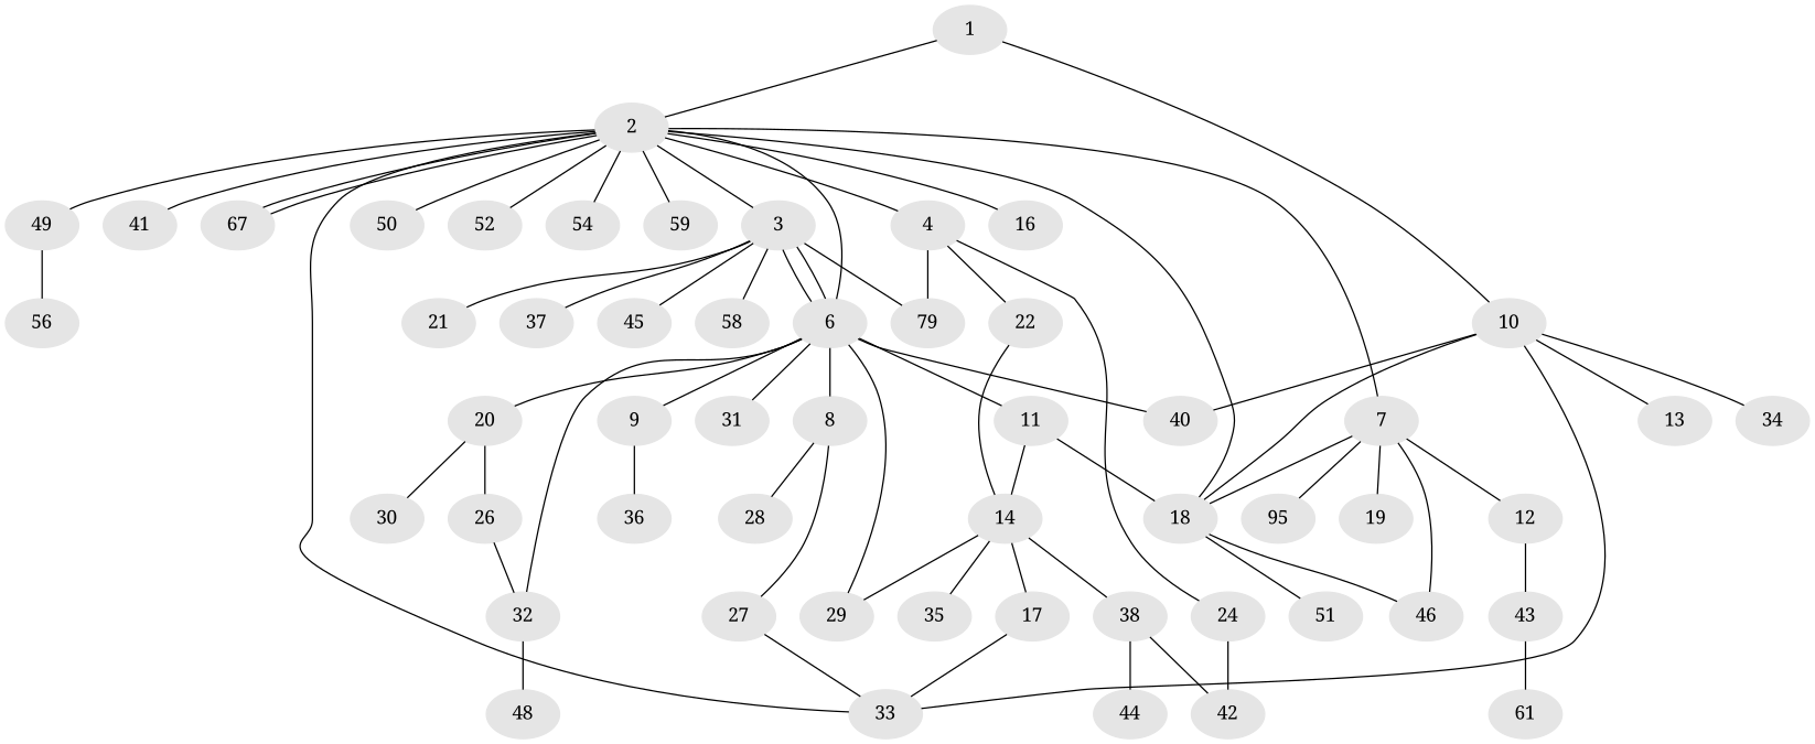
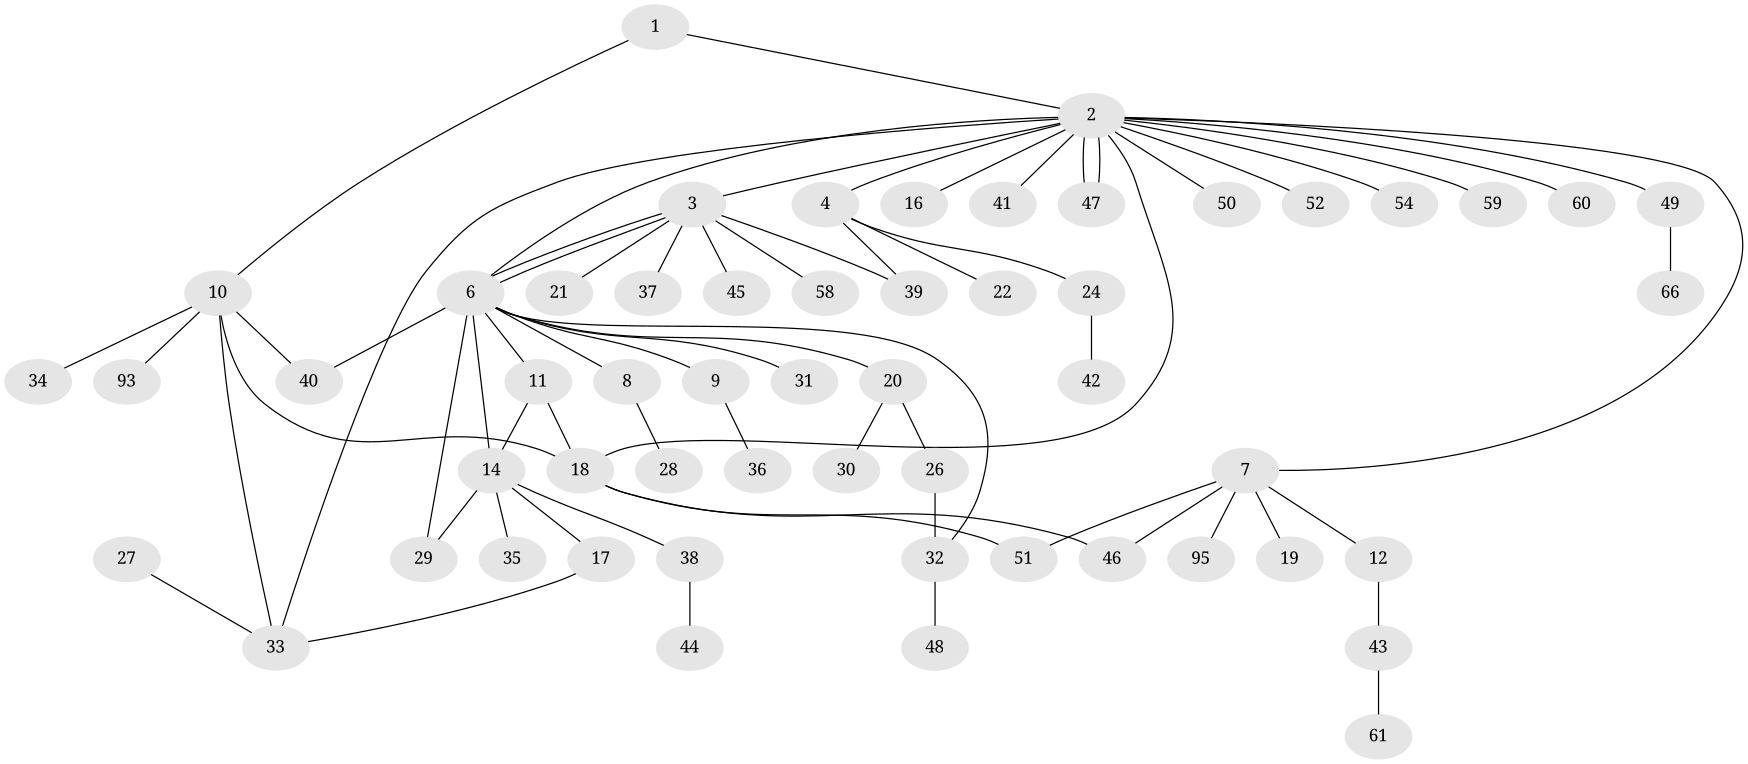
  graph {
    fontname="Noto Serif"
    node [color=gray90 fontname="Noto Serif" style=filled]
    edge [fontname="Noto Serif"]
    1
    2
    10
    3
    4
    6
    7
    16
    18
    33
    41
-   47 [label=67]
+   47
    49
    50
    52
    54
    59
+   60
    40
-   13
+   13 [label=93]
    34
    21
    37
-   39 [label=79]
+   39
    45
    58
    22
    24
    8
    9
    11
    14
    20
    31
    32
    29
    12
    n38 [label=95]
    19
    46
    51
-   56
+   56 [label=66]
    42
    27
    28
    36
    38
    17
    35
    26
    30
    48
    44
    43
    61
    1 -- 2
    1 -- 10
    2 -- 3
    2 -- 4
    2 -- 6
    2 -- 7
    2 -- 16
    2 -- 18
    2 -- 33
    2 -- 41
    2 -- 47
    2 -- 47
    2 -- 49
    2 -- 50
    2 -- 52
    2 -- 54
    2 -- 59
+   2 -- 60
    10 -- 18
    10 -- 33
    10 -- 40
    10 -- 13
    10 -- 34
    3 -- 6
    3 -- 6
    3 -- 21
    3 -- 37
    3 -- 39
    3 -- 45
    3 -- 58
    4 -- 39
    4 -- 22
    4 -- 24
    6 -- 40
    6 -- 8
    6 -- 9
    6 -- 11
-   22 -- 14
+   6 -- 14
    6 -- 20
    6 -- 31
    6 -- 32
    6 -- 29
-   7 -- 18
+   7 -- 51
    7 -- 12
    7 -- n38
    7 -- 19
    7 -- 46
    18 -- 46
    18 -- 51
    49 -- 56
    24 -- 42
-   8 -- 27
    8 -- 28
    9 -- 36
    11 -- 18
    11 -- 14
    14 -- 29
    14 -- 38
    14 -- 17
    14 -- 35
    20 -- 26
    20 -- 30
    32 -- 48
    12 -- 43
    27 -- 33
-   38 -- 42
    38 -- 44
    17 -- 33
    26 -- 32
    43 -- 61
  }
